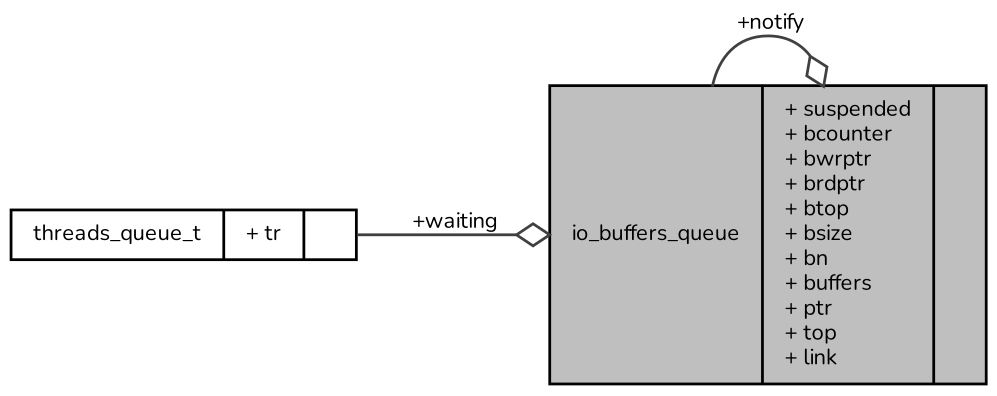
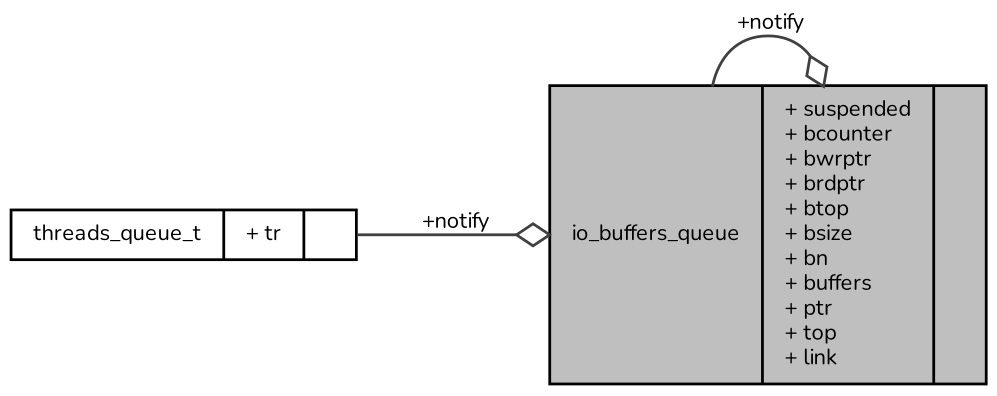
  digraph {
    rankdir=LR
    fontname=Nunito
    node [color=black fontname=Nunito fontsize=8 shape=record]
    edge [arrowhead=odiamond color=grey25 fontname=Nunito fontsize=8 labelfontname=Helvetica labelfontsize=8 style=solid]
    n1 [fillcolor=grey75 fontcolor=black height=0.2 label="{io_buffers_queue\n|+ suspended\l+ bcounter\l+ bwrptr\l+ brdptr\l+ btop\l+ bsize\l+ bn\l+ buffers\l+ ptr\l+ top\l+ link\l|}" style=filled width=0.4]
    n2 [height=0.2 label="{threads_queue_t\n|+ tr\l|}" width=0.4]
    n1 -> n1 [label=" +notify"]
-   n2 -> n1 [label=" +waiting"]
+   n2 -> n1 [label=" +notify"]
  }
